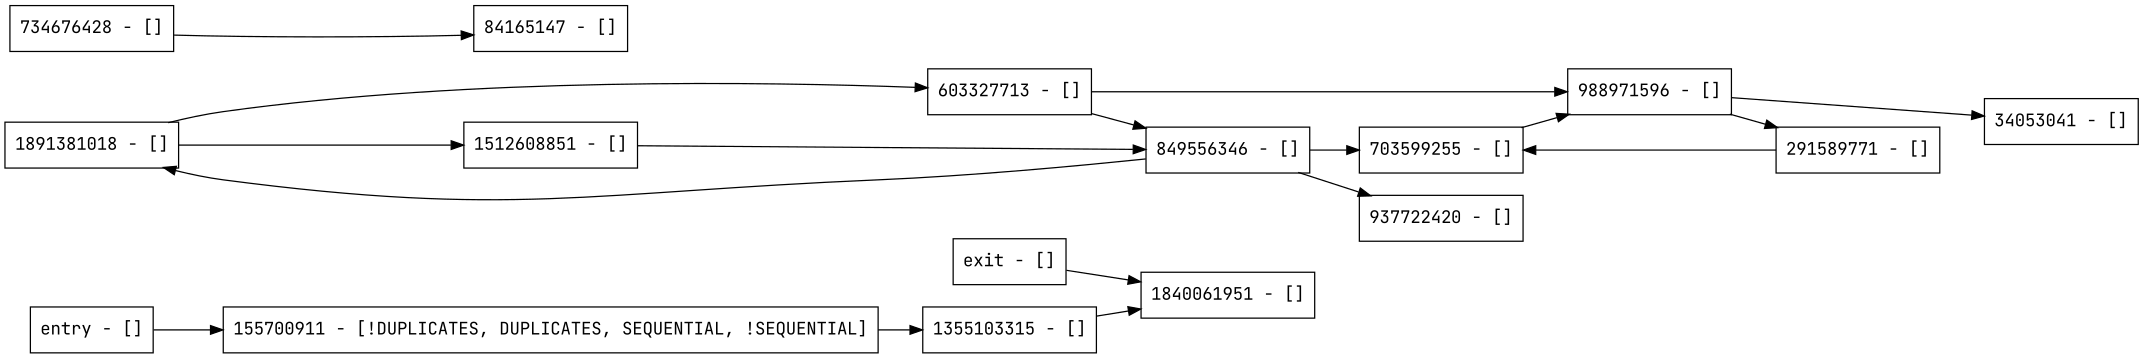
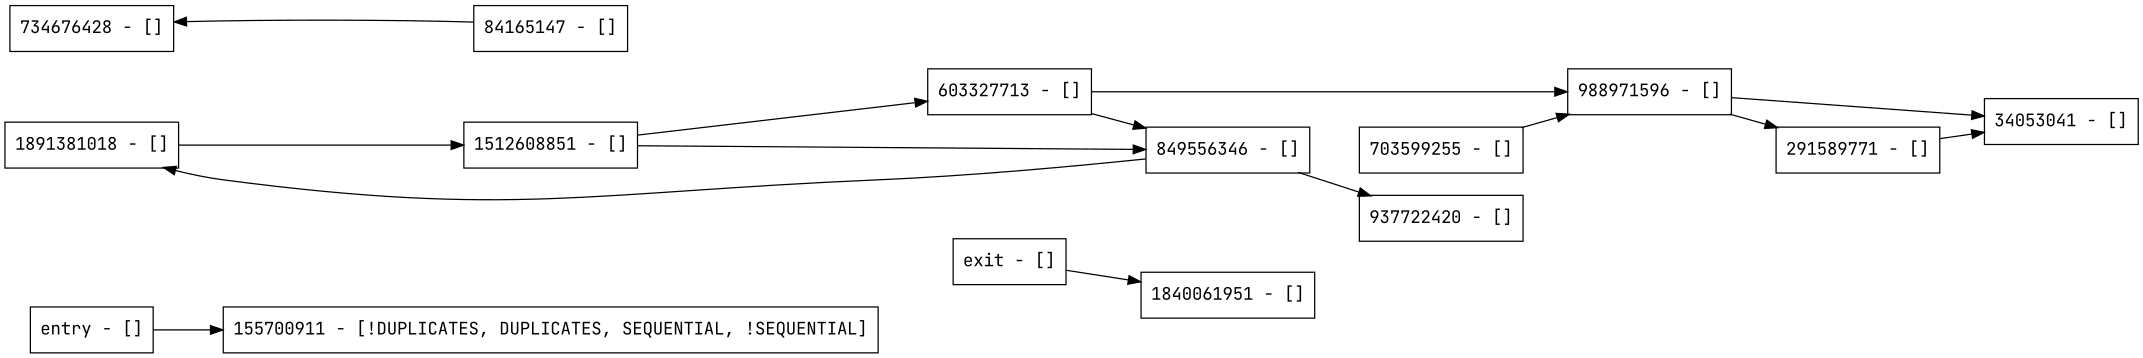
  digraph {
    fontname="JetBrains Mono"
    rankdir=LR
    node [fontname="JetBrains Mono" shape=record]
    edge [fontname="JetBrains Mono"]
    n1 [label="155700911 - [!DUPLICATES, DUPLICATES, SEQUENTIAL, !SEQUENTIAL]"]
-   n2 [label="1355103315 - []"]
    n3 [label="1840061951 - []"]
    n4 [label="1891381018 - []"]
    n5 [label="1512608851 - []"]
    n6 [label="603327713 - []"]
    n7 [label="849556346 - []"]
    n8 [label="988971596 - []"]
    n9 [label="734676428 - []"]
    n10 [label="34053041 - []"]
    n11 [label="291589771 - []"]
    n12 [label="exit - []"]
    n13 [label="84165147 - []"]
    n14 [label="703599255 - []"]
    n15 [label="entry - []"]
    n16 [label="937722420 - []"]
-   n1 -> n2
-   n2 -> n3
    n4 -> n5
-   n4 -> n6
+   n5 -> n6
    n5 -> n7
    n6 -> n7
    n6 -> n8
    n7 -> n4
-   n7 -> n14
    n7 -> n16
    n8 -> n10
    n8 -> n11
-   n11 -> n14
+   n11 -> n10
    n12 -> n3
-   n9 -> n13
+   n13 -> n9
    n14 -> n8
    n15 -> n1
  }
